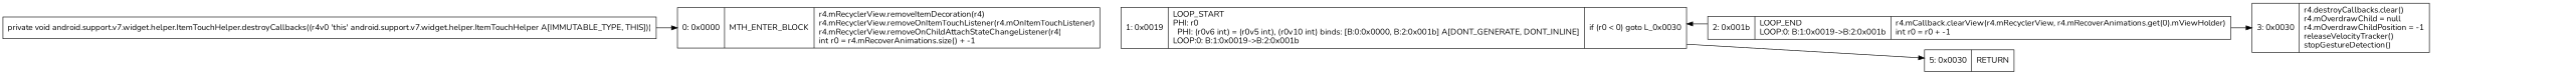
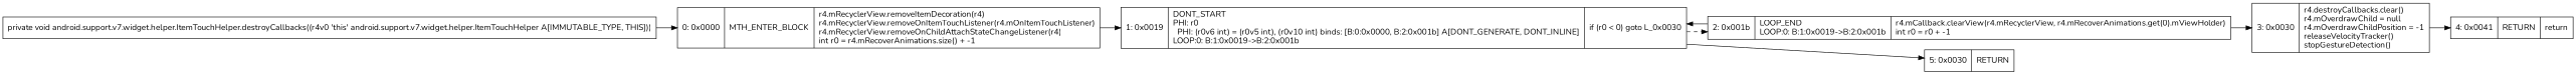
  digraph {
    fontname=Nunito
    rankdir=LR
    node [fontname=Nunito shape=record]
    edge [fontname=Nunito]
    n1 [label="{0\:\ 0x0000|MTH_ENTER_BLOCK\l|r4.mRecyclerView.removeItemDecoration(r4)\lr4.mRecyclerView.removeOnItemTouchListener(r4.mOnItemTouchListener)\lr4.mRecyclerView.removeOnChildAttachStateChangeListener(r4)\lint r0 = r4.mRecoverAnimations.size() + \-1\l}"]
-   n2 [label="{1\:\ 0x0019|LOOP_START\lPHI: r0 \l  PHI: (r0v6 int) = (r0v5 int), (r0v10 int) binds: [B:0:0x0000, B:2:0x001b] A[DONT_GENERATE, DONT_INLINE]\lLOOP:0: B:1:0x0019\-\>B:2:0x001b\l|if (r0 \< 0) goto L_0x0030\l}"]
+   n2 [label="{1\:\ 0x0019|DONT_START\lPHI: r0 \l  PHI: (r0v6 int) = (r0v5 int), (r0v10 int) binds: [B:0:0x0000, B:2:0x001b] A[DONT_GENERATE, DONT_INLINE]\lLOOP:0: B:1:0x0019\-\>B:2:0x001b\l|if (r0 \< 0) goto L_0x0030\l}"]
    n3 [label="{2\:\ 0x001b|LOOP_END\lLOOP:0: B:1:0x0019\-\>B:2:0x001b\l|r4.mCallback.clearView(r4.mRecyclerView, r4.mRecoverAnimations.get(0).mViewHolder)\lint r0 = r0 + \-1\l}"]
    n4 [label="{5\:\ 0x0030|RETURN\l}"]
    n5 [label="{3\:\ 0x0030|r4.destroyCallbacks.clear()\lr4.mOverdrawChild = null\lr4.mOverdrawChildPosition = \-1\lreleaseVelocityTracker()\lstopGestureDetection()\l}"]
+   n6 [label="{4\:\ 0x0041|RETURN\l|return\l}"]
    n7 [label="{private void android.support.v7.widget.helper.ItemTouchHelper.destroyCallbacks((r4v0 'this' android.support.v7.widget.helper.ItemTouchHelper A[IMMUTABLE_TYPE, THIS])) }"]
+   n1 -> n2
+   n2 -> n3 [style=dashed]
    n2 -> n4
    n3 -> n2
    n3 -> n5
+   n5 -> n6
    n7 -> n1
  }
